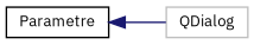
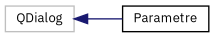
  digraph {
    rankdir=LR
    fontname="IBM Plex Sans"
    node [fillcolor=white fontname="IBM Plex Sans" fontsize=10 shape=record style=filled]
    n1 [color=grey75 height=0.2 label=QDialog width=0.4]
    n2 [color=black height=0.2 label=Parametre width=0.4]
-   n2 -> n1 [color=midnightblue dir=back fontname="IBM Plex Sans" fontsize=10 labelfontname=Helvetica labelfontsize=10 style=solid]
+   n1 -> n2 [color=midnightblue dir=back fontname="IBM Plex Sans" fontsize=10 labelfontname=Helvetica labelfontsize=10 style=solid]
  }
